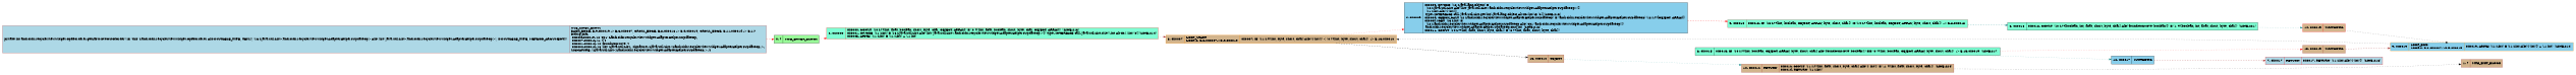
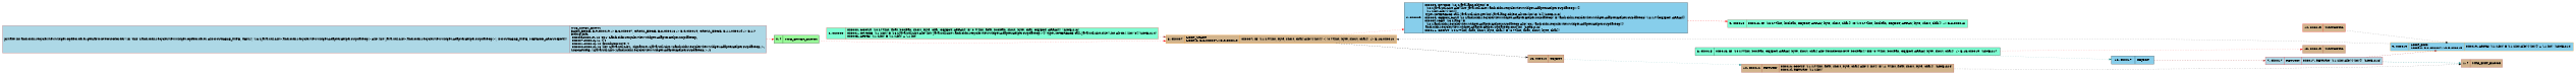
  digraph {
    rankdir=LR
    node [color=brown fillcolor=tan shape=record style=filled]
    edge [color=red style=dotted]
    n1 [color=black fillcolor=palegreen label="{0\:\ ?|MTH_ENTER_BLOCK\l}"]
    n2 [color=red fillcolor=aquamarine label="{2\:\ 0x0000|0x0000: CONST  (r0 I:??[int, float, boolean, short, byte, char, OBJECT, ARRAY]) = (0 ??[int, float, boolean, short, byte, char, OBJECT, ARRAY])  (LINE:213)\l0x0001: INVOKE  (r1 I:int) = (r6 I:java.util.List A[D('list' java.util.List\<androidx.recyclerview.widget.AdapterHelper$UpdateOp\>)]) type: INTERFACE call: java.util.List.size():int A[MD:():int (c)] (LINE:214)\l0x0005: ARITH  (r1 I:int) = (r1 I:int) + (\-1 int) \l}"]
    n3 [color=darkorange label="{3\:\ 0x0007|LOOP_START\lLOOP:0: B:3:0x0007\-\>B:9:0x0019\l|0x0007: IF  (r1 I:??[int, byte, short, char] A[D('i' int)]) \< (0 ??[int, byte, short, char])  \-\> B:13:0x001c \l}"]
-   n4 [color=black fillcolor=skyblue label="{4\:\ 0x0009|0x0009: INVOKE  (r2 I:java.lang.Object) = \l  (r6 I:java.util.List A[D('list' java.util.List\<androidx.recyclerview.widget.AdapterHelper$UpdateOp\>)])\l  (r1 I:int A[D('i' int)])\l type: INTERFACE call: java.util.List.get(int):java.lang.Object A[MD:(int):E (c)] (LINE:215)\l0x000d: CHECK_CAST (r2 I:androidx.recyclerview.widget.AdapterHelper$UpdateOp) = (androidx.recyclerview.widget.AdapterHelper$UpdateOp) (r2 I:??[OBJECT, ARRAY]) \l0x000f: IGET  (r3 I:int) = \l  (r2 I:androidx.recyclerview.widget.AdapterHelper$UpdateOp A[D('op1' androidx.recyclerview.widget.AdapterHelper$UpdateOp)])\l androidx.recyclerview.widget.AdapterHelper.UpdateOp.cmd int  (LINE:216)\l0x0011: CONST  (r4 I:??[int, float, short, byte, char]) = (8 ??[int, float, short, byte, char]) \l}"]
+   n4 [color=black fillcolor=skyblue label="{4\:\ 0x0009|0x0009: INVOKE  (r2 I:java.lang.Object) = \l  (r6 I:java.util.List A[D('list' java.util.List\<androidx.recyclerview.widget.AdapterHelper$UpdateOp\>)])\l  (r1 I:int A[D('i' int)])\l type: INTERFACE call: java.util.List.get(int):java.lang.Object A[MD:(int):E (c)] (LINE:215)\l0x000d: CHECK_CAST (r2 I:androidx.recyclerview.widget.AdapterHelper$UpdateOp) = (androidx.recyclerview.widget.AdapterHelper$UpdateOp) (r2 I:??[OBJECT, ARRAY]) \l0x000f: IGET  (r3 I:lang) = \l  (r2 I:androidx.recyclerview.widget.AdapterHelper$UpdateOp A[D('op1' androidx.recyclerview.widget.AdapterHelper$UpdateOp)])\l androidx.recyclerview.widget.AdapterHelper.UpdateOp.cmd int  (LINE:216)\l0x0011: CONST  (r4 I:??[int, float, short, byte, char]) = (8 ??[int, float, short, byte, char]) \l}"]
    n5 [label="{13\:\ 0x001c|OBJECT\l}"]
    n6 [fillcolor=aquamarine label="{5\:\ 0x0013|0x0013: IF  (r3 I:??[int, boolean, OBJECT, ARRAY, byte, short, char]) != (r4 I:??[int, boolean, OBJECT, ARRAY, byte, short, char])  \-\> B:8:0x0018 \l}"]
    n7 [label="{10\:\ 0x001c|RETURN\l|0x001c: CONST  (r1 I:??[int, float, short, byte, char] A[D('i' int)]) = (\-1 ??[int, float, short, byte, char])  (LINE:224)\l0x001d: RETURN  (r1 I:int) \l}"]
-   n8 [color=black fillcolor=aquamarine label="{8\:\ 0x0018|0x0018: CONST  (r0 I:??[boolean, int, float, short, byte, char] A[D('foundNonMove' boolean)]) = (1 ??[boolean, int, float, short, byte, char])  (LINE:221)\l}"]
    n9 [color=black fillcolor=aquamarine label="{6\:\ 0x0015|0x0015: IF  (r0 I:??[int, boolean, OBJECT, ARRAY, byte, short, char] A[D('foundNonMove' boolean)]) == (0 ??[int, boolean, OBJECT, ARRAY, byte, short, char])  \-\> B:15:0x0019  (LINE:217)\l}"]
-   n10 [color=black fillcolor=skyblue label="{12\:\ 0x0017|SYNTHETIC\l}"]
+   n10 [color=black fillcolor=skyblue label="{12\:\ 0x0017|OBJECT\l}"]
    n11 [label="{15\:\ 0x0019|SYNTHETIC\l}"]
    n12 [color=red label="{14\:\ 0x0019|SYNTHETIC\l}"]
    n13 [color=red fillcolor=lightblue label="{7\:\ 0x0017|RETURN\l|0x0017: RETURN  (r1 I:int A[D('i' int)])  (LINE:218)\l}"]
    n14 [color=darkorange fillcolor=skyblue label="{9\:\ 0x0019|LOOP_END\lLOOP:0: B:3:0x0007\-\>B:9:0x0019\l|0x0019: ARITH  (r1 I:int) = (r1 I:int A[D('i' int)]) + (\-1 int)  (LINE:214)\l}"]
    n15 [label="{1\:\ ?|MTH_EXIT_BLOCK\l}"]
    n16 [fillcolor=lightblue label="{private int androidx.recyclerview.widget.OpReorderer.getLastMoveOutOfOrder((r5 'this' I:androidx.recyclerview.widget.OpReorderer A[IMMUTABLE_TYPE, THIS]), (r6 I:java.util.List\<androidx.recyclerview.widget.AdapterHelper$UpdateOp\> A[D('list' java.util.List\<androidx.recyclerview.widget.AdapterHelper$UpdateOp\>), IMMUTABLE_TYPE, METHOD_ARGUMENT]))  | USE_LINES_HINTS\lBACK_EDGE: B:9:0x0019 \-\> B:3:0x0007, CROSS_EDGE: B:8:0x0018 \-\> B:9:0x0019, CROSS_EDGE: B:11:0x001d \-\> B:1:?\lDebug Info:\l  0x000f\-0x0019: r2 'op1' Landroidx\/recyclerview\/widget\/AdapterHelper$UpdateOp;\l  0x0007\-0x001c: r1 'i' I\l  0x0001\-0x001d: r0 'foundNonMove' Z\l  0x0000\-0x001d: r6 'list' Ljava\/util\/List;, signature: Ljava\/util\/List\<Landroidx\/recyclerview\/widget\/AdapterHelper$UpdateOp;\>;\lSIGNATURE: (Ljava\/util\/List\<Landroidx\/recyclerview\/widget\/AdapterHelper$UpdateOp;\>;)I\l}"]
-   n1 -> n2
+   n1 -> n3
    n2 -> n3 [color=brown]
    n3 -> n4
    n3 -> n5 [color=black style=dashed]
    n4 -> n6 [style=dashed]
    n5 -> n7 [color=teal]
-   n6 -> n8 [color=teal style=dashed]
    n7 -> n15 [color=black]
-   n8 -> n12 [color=teal]
    n9 -> n10 [color=teal]
    n9 -> n11
    n10 -> n13 [color=brown style=dashed]
-   n11 -> n14 [color=brown style=dashed]
+   n13 -> n14 [color=brown style=dashed]
    n12 -> n14 [color=black]
+   n13 -> n15 [color=teal style=dashed]
    n14 -> n3 [color=black]
    n16 -> n1 [style=dashed]
  }
